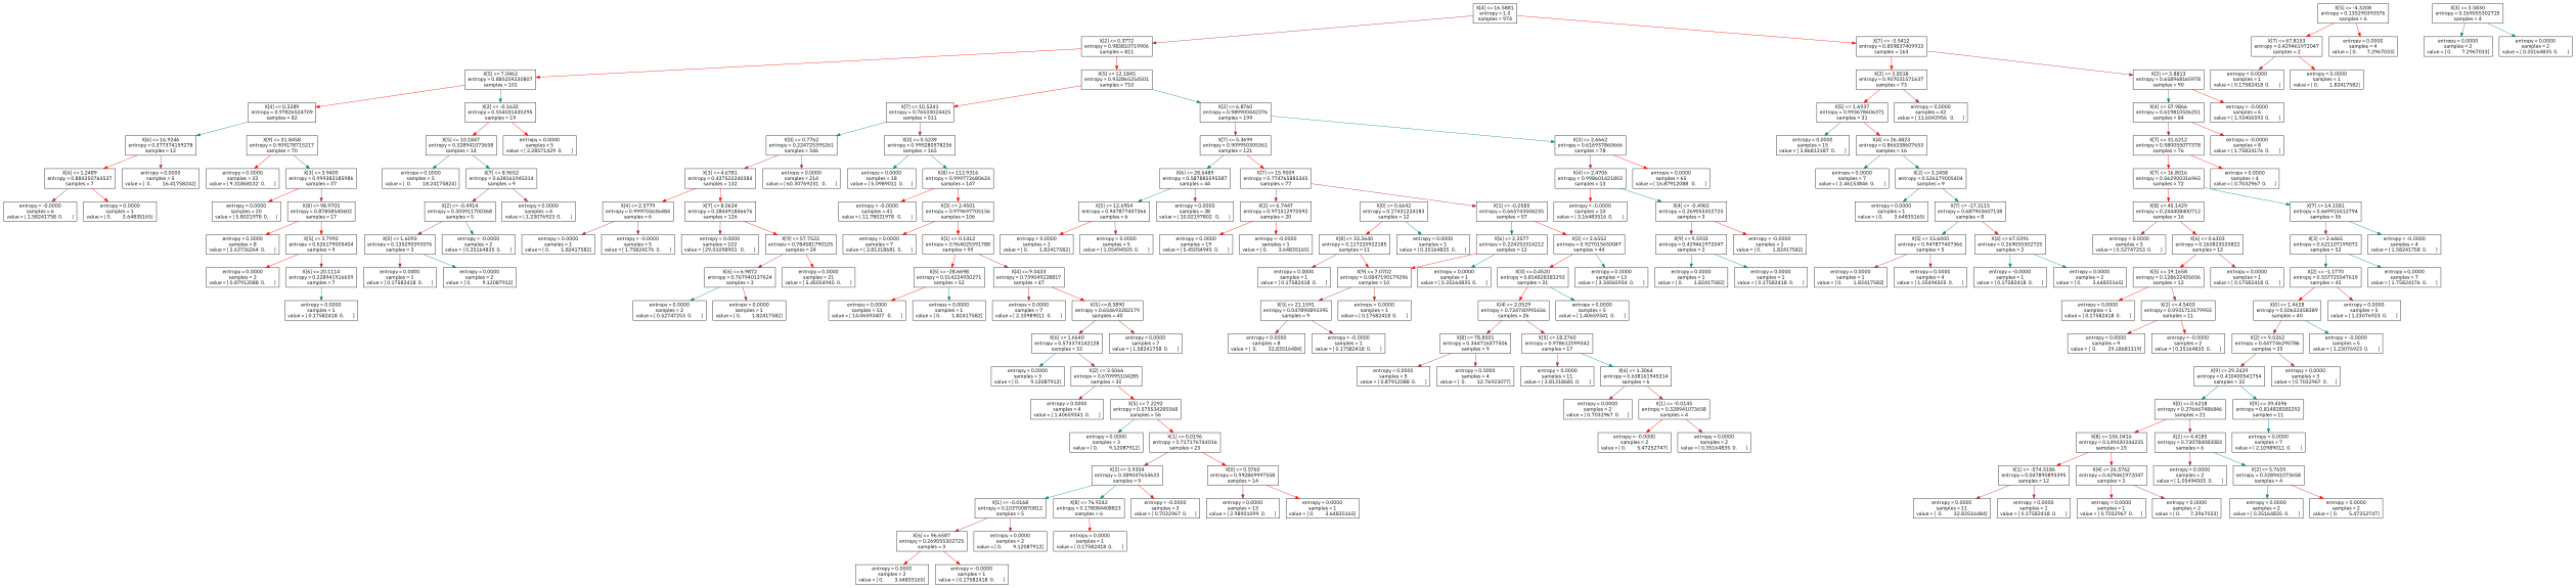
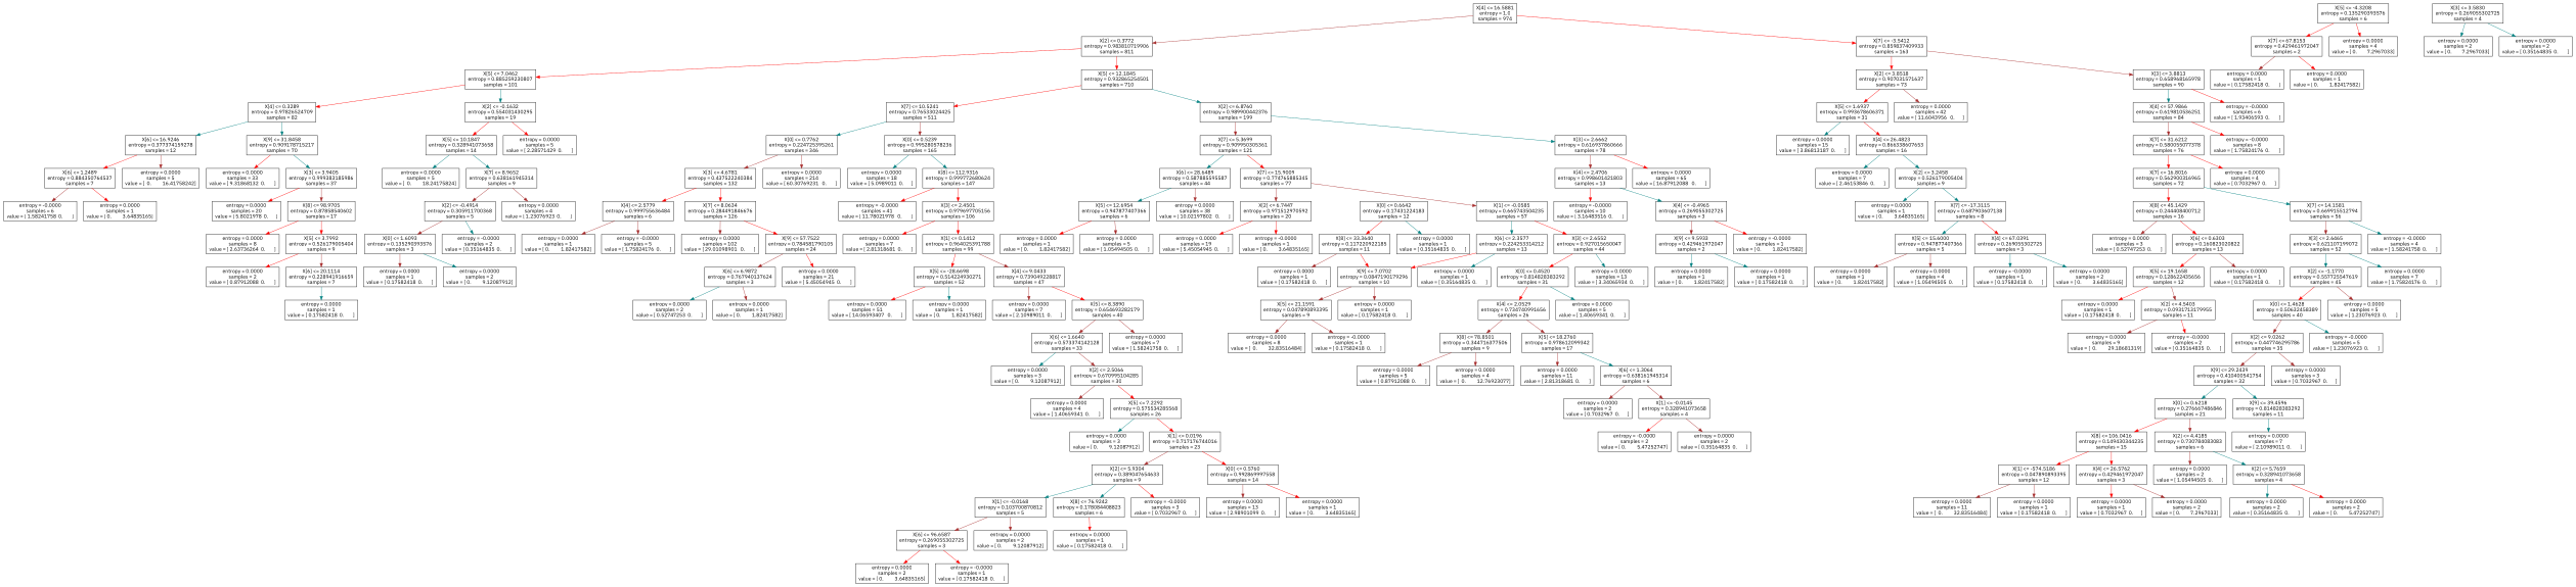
  digraph {
    fontname="IBM Plex Sans"
    node [fontname="IBM Plex Sans" shape=box]
    edge [color=red fontname="IBM Plex Sans"]
    n1 [label="X[4] <= 16.5881\nentropy = 1.0\nsamples = 974"]
    n2 [label="X[2] <= 0.3772\nentropy = 0.983810719906\nsamples = 811"]
    n3 [label="X[7] <= -3.5412\nentropy = 0.859837409933\nsamples = 163"]
    n4 [label="X[5] <= 7.0462\nentropy = 0.885259230807\nsamples = 101"]
    n5 [label="X[5] <= 12.1845\nentropy = 0.932865254501\nsamples = 710"]
    n6 [label="X[2] <= 3.8518\nentropy = 0.907031571637\nsamples = 73"]
    n7 [label="X[3] <= 3.8813\nentropy = 0.658968165978\nsamples = 90"]
    n8 [label="X[4] <= 0.3289\nentropy = 0.97826524709\nsamples = 82"]
    n9 [label="X[2] <= -0.1632\nentropy = 0.554031430295\nsamples = 19"]
    n10 [label="X[7] <= 10.5241\nentropy = 0.76533024425\nsamples = 511"]
    n11 [label="X[2] <= 6.8760\nentropy = 0.989900442376\nsamples = 199"]
    n12 [label="X[6] <= 16.9246\nentropy = 0.377374159278\nsamples = 12"]
    n13 [label="X[9] <= 31.8458\nentropy = 0.909178715217\nsamples = 70"]
    n14 [label="X[5] <= 10.1847\nentropy = 0.328941073658\nsamples = 14"]
    n15 [label="entropy = 0.0000\nsamples = 5\nvalue = [ 2.28571429  0.        ]"]
    n16 [label="X[6] <= 1.2489\nentropy = 0.884350764537\nsamples = 7"]
    n17 [label="entropy = 0.0000\nsamples = 5\nvalue = [  0.          16.41758242]"]
    n18 [label="entropy = 0.0000\nsamples = 33\nvalue = [ 9.31868132  0.        ]"]
    n19 [label="X[3] <= 3.9405\nentropy = 0.999383185986\nsamples = 37"]
    n20 [label="entropy = 0.0000\nsamples = 1\nvalue = [ 0.          3.64835165]"]
    n21 [label="entropy = -0.0000\nsamples = 6\nvalue = [ 1.58241758  0.        ]"]
    n22 [label="X[8] <= 98.9705\nentropy = 0.87858540602\nsamples = 17"]
    n23 [label="entropy = 0.0000\nsamples = 20\nvalue = [ 5.8021978  0.       ]"]
    n24 [label="entropy = 0.0000\nsamples = 8\nvalue = [ 2.63736264  0.        ]"]
    n25 [label="X[5] <= 3.7992\nentropy = 0.526179005404\nsamples = 9"]
    n26 [label="X[6] <= 20.1114\nentropy = 0.228941916659\nsamples = 7"]
    n27 [label="entropy = 0.0000\nsamples = 2\nvalue = [ 0.87912088  0.        ]"]
    n28 [label="entropy = 0.0000\nsamples = 1\nvalue = [ 0.17582418  0.        ]"]
    n29 [label="X[5] <= -4.3208\nentropy = 0.135290393576\nsamples = 6"]
    n30 [label="X[7] <= 67.8153\nentropy = 0.429461972047\nsamples = 2"]
    n31 [label="entropy = 0.0000\nsamples = 4\nvalue = [ 0.         7.2967033]"]
    n32 [label="entropy = 0.0000\nsamples = 1\nvalue = [ 0.17582418  0.        ]"]
    n33 [label="entropy = 0.0000\nsamples = 1\nvalue = [ 0.          1.82417582]"]
    n34 [label="entropy = 0.0000\nsamples = 5\nvalue = [  0.          18.24175824]"]
    n35 [label="X[7] <= 8.9652\nentropy = 0.638161945314\nsamples = 9"]
    n36 [label="entropy = 0.0000\nsamples = 4\nvalue = [ 1.23076923  0.        ]"]
    n37 [label="X[2] <= -0.4914\nentropy = 0.305911700368\nsamples = 5"]
    n38 [label="X[0] <= 1.6093\nentropy = 0.135290393576\nsamples = 3"]
    n39 [label="entropy = -0.0000\nsamples = 2\nvalue = [ 0.35164835  0.        ]"]
    n40 [label="entropy = 0.0000\nsamples = 2\nvalue = [ 0.          9.12087912]"]
    n41 [label="entropy = 0.0000\nsamples = 1\nvalue = [ 0.17582418  0.        ]"]
    n42 [label="X[0] <= 0.7762\nentropy = 0.224725395261\nsamples = 346"]
    n43 [label="X[0] <= 0.5239\nentropy = 0.995280578236\nsamples = 165"]
    n44 [label="X[7] <= 5.3699\nentropy = 0.909950305361\nsamples = 121"]
    n45 [label="X[3] <= 2.6662\nentropy = 0.616937860666\nsamples = 78"]
    n46 [label="X[3] <= 4.6781\nentropy = 0.437522240384\nsamples = 132"]
    n47 [label="entropy = 0.0000\nsamples = 214\nvalue = [ 60.30769231   0.        ]"]
    n48 [label="entropy = 0.0000\nsamples = 18\nvalue = [ 5.0989011  0.       ]"]
    n49 [label="X[8] <= 112.9316\nentropy = 0.999772680624\nsamples = 147"]
    n50 [label="X[7] <= 8.0634\nentropy = 0.284491846676\nsamples = 126"]
    n51 [label="X[4] <= 2.5779\nentropy = 0.999755636484\nsamples = 6"]
    n52 [label="entropy = 0.0000\nsamples = 102\nvalue = [ 29.01098901   0.        ]"]
    n53 [label="X[9] <= 57.7522\nentropy = 0.784581790105\nsamples = 24"]
    n54 [label="entropy = 0.0000\nsamples = 1\nvalue = [ 0.          1.82417582]"]
    n55 [label="entropy = -0.0000\nsamples = 5\nvalue = [ 1.75824176  0.        ]"]
    n56 [label="entropy = 0.0000\nsamples = 21\nvalue = [ 5.45054945  0.        ]"]
    n57 [label="X[6] <= 6.9872\nentropy = 0.767940137624\nsamples = 3"]
    n58 [label="entropy = 0.0000\nsamples = 1\nvalue = [ 0.          1.82417582]"]
    n59 [label="entropy = 0.0000\nsamples = 2\nvalue = [ 0.52747253  0.        ]"]
    n60 [label="X[3] <= 2.4501\nentropy = 0.979697705156\nsamples = 106"]
    n61 [label="entropy = -0.0000\nsamples = 41\nvalue = [ 11.78021978   0.        ]"]
    n62 [label="entropy = 0.0000\nsamples = 7\nvalue = [ 2.81318681  0.        ]"]
    n63 [label="X[1] <= 0.1412\nentropy = 0.964025391788\nsamples = 99"]
    n64 [label="X[4] <= 9.0433\nentropy = 0.739049228817\nsamples = 47"]
    n65 [label="X[5] <= -28.6698\nentropy = 0.514224930271\nsamples = 52"]
    n66 [label="X[5] <= 8.3890\nentropy = 0.654693282179\nsamples = 40"]
    n67 [label="entropy = 0.0000\nsamples = 7\nvalue = [ 2.10989011  0.        ]"]
    n68 [label="entropy = 0.0000\nsamples = 1\nvalue = [ 0.          1.82417582]"]
    n69 [label="entropy = 0.0000\nsamples = 51\nvalue = [ 14.06593407   0.        ]"]
    n70 [label="X[6] <= 1.6640\nentropy = 0.573374142128\nsamples = 33"]
    n71 [label="entropy = 0.0000\nsamples = 7\nvalue = [ 1.58241758  0.        ]"]
    n72 [label="entropy = 0.0000\nsamples = 3\nvalue = [ 0.          9.12087912]"]
    n73 [label="X[2] <= 2.5066\nentropy = 0.670995104285\nsamples = 30"]
    n74 [label="entropy = 0.0000\nsamples = 4\nvalue = [ 1.40659341  0.        ]"]
-   n75 [label="X[5] <= 7.2292\nentropy = 0.575534285568\nsamples = 56"]
+   n75 [label="X[5] <= 7.2292\nentropy = 0.575534285568\nsamples = 26"]
    n76 [label="X[1] <= 0.0196\nentropy = 0.717176744016\nsamples = 23"]
    n77 [label="entropy = 0.0000\nsamples = 3\nvalue = [ 0.          9.12087912]"]
    n78 [label="X[2] <= 5.9304\nentropy = 0.389047654633\nsamples = 9"]
    n79 [label="X[0] <= 0.5760\nentropy = 0.992869997558\nsamples = 14"]
    n80 [label="X[8] <= 76.9242\nentropy = 0.178084408823\nsamples = 6"]
    n81 [label="entropy = -0.0000\nsamples = 3\nvalue = [ 0.7032967  0.       ]"]
    n82 [label="X[1] <= -0.0168\nentropy = 0.103700870812\nsamples = 5"]
    n83 [label="entropy = 0.0000\nsamples = 1\nvalue = [ 0.          3.64835165]"]
    n84 [label="entropy = 0.0000\nsamples = 13\nvalue = [ 2.98901099  0.        ]"]
    n85 [label="entropy = 0.0000\nsamples = 1\nvalue = [ 0.17582418  0.        ]"]
    n86 [label="X[6] <= 96.6587\nentropy = 0.269055302725\nsamples = 3"]
    n87 [label="entropy = 0.0000\nsamples = 2\nvalue = [ 0.          9.12087912]"]
    n88 [label="entropy = 0.0000\nsamples = 2\nvalue = [ 0.          3.64835165]"]
    n89 [label="entropy = -0.0000\nsamples = 1\nvalue = [ 0.17582418  0.        ]"]
    n90 [label="X[6] <= 28.6489\nentropy = 0.587885595587\nsamples = 44"]
    n91 [label="X[7] <= 15.9009\nentropy = 0.774765885345\nsamples = 77"]
    n92 [label="X[4] <= 2.4706\nentropy = 0.998601421803\nsamples = 13"]
    n93 [label="entropy = 0.0000\nsamples = 65\nvalue = [ 16.87912088   0.        ]"]
    n94 [label="entropy = 0.0000\nsamples = 38\nvalue = [ 10.02197802   0.        ]"]
    n95 [label="X[5] <= 12.6954\nentropy = 0.947877407366\nsamples = 6"]
    n96 [label="X[1] <= -0.0585\nentropy = 0.665743504235\nsamples = 57"]
    n97 [label="X[2] <= 6.7447\nentropy = 0.971512970592\nsamples = 20"]
    n98 [label="entropy = 0.0000\nsamples = 1\nvalue = [ 0.          1.82417582]"]
    n99 [label="entropy = 0.0000\nsamples = 5\nvalue = [ 1.05494505  0.        ]"]
    n100 [label="X[6] <= 2.3577\nentropy = 0.224253314212\nsamples = 13"]
    n101 [label="X[3] <= 2.6552\nentropy = 0.927015650047\nsamples = 44"]
    n102 [label="entropy = 0.0000\nsamples = 19\nvalue = [ 5.45054945  0.        ]"]
    n103 [label="entropy = -0.0000\nsamples = 1\nvalue = [ 0.          3.64835165]"]
    n104 [label="entropy = 0.0000\nsamples = 1\nvalue = [ 0.35164835  0.        ]"]
    n105 [label="X[9] <= 7.0702\nentropy = 0.0847190179296\nsamples = 10"]
    n106 [label="entropy = 0.0000\nsamples = 13\nvalue = [ 3.34065934  0.        ]"]
    n107 [label="X[0] <= 0.4520\nentropy = 0.814828383292\nsamples = 31"]
    n108 [label="X[0] <= 0.6642\nentropy = 0.17431224183\nsamples = 12"]
    n109 [label="entropy = 0.0000\nsamples = 1\nvalue = [ 0.35164835  0.        ]"]
    n110 [label="X[8] <= 33.3640\nentropy = 0.117220922185\nsamples = 11"]
    n111 [label="entropy = 0.0000\nsamples = 1\nvalue = [ 0.17582418  0.        ]"]
    n112 [label="entropy = 0.0000\nsamples = 1\nvalue = [ 0.17582418  0.        ]"]
    n113 [label="X[5] <= 21.1591\nentropy = 0.047890893395\nsamples = 9"]
    n114 [label="entropy = 0.0000\nsamples = 8\nvalue = [  0.          32.83516484]"]
    n115 [label="entropy = -0.0000\nsamples = 1\nvalue = [ 0.17582418  0.        ]"]
    n116 [label="entropy = 0.0000\nsamples = 5\nvalue = [ 1.40659341  0.        ]"]
    n117 [label="X[4] <= 2.0529\nentropy = 0.734740991656\nsamples = 26"]
    n118 [label="X[8] <= 78.8501\nentropy = 0.344716377506\nsamples = 9"]
    n119 [label="X[5] <= 18.2760\nentropy = 0.978612099342\nsamples = 17"]
    n120 [label="entropy = 0.0000\nsamples = 5\nvalue = [ 0.87912088  0.        ]"]
    n121 [label="entropy = 0.0000\nsamples = 4\nvalue = [  0.          12.76923077]"]
    n122 [label="entropy = 0.0000\nsamples = 11\nvalue = [ 2.81318681  0.        ]"]
    n123 [label="X[6] <= 1.3064\nentropy = 0.638161945314\nsamples = 6"]
    n124 [label="entropy = 0.0000\nsamples = 2\nvalue = [ 0.7032967  0.       ]"]
    n125 [label="X[1] <= -0.0145\nentropy = 0.328941073658\nsamples = 4"]
    n126 [label="entropy = 0.0000\nsamples = 2\nvalue = [ 0.35164835  0.        ]"]
    n127 [label="entropy = -0.0000\nsamples = 2\nvalue = [ 0.          5.47252747]"]
    n128 [label="X[4] <= -0.4965\nentropy = 0.269055302725\nsamples = 3"]
    n129 [label="entropy = -0.0000\nsamples = 10\nvalue = [ 3.16483516  0.        ]"]
    n130 [label="X[9] <= 9.5933\nentropy = 0.429461972047\nsamples = 2"]
    n131 [label="entropy = -0.0000\nsamples = 1\nvalue = [ 0.          1.82417582]"]
    n132 [label="entropy = 0.0000\nsamples = 1\nvalue = [ 0.17582418  0.        ]"]
    n133 [label="entropy = 0.0000\nsamples = 1\nvalue = [ 0.          1.82417582]"]
    n134 [label="X[5] <= 1.6937\nentropy = 0.993678606371\nsamples = 31"]
    n135 [label="entropy = 0.0000\nsamples = 42\nvalue = [ 11.6043956   0.       ]"]
    n136 [label="X[4] <= 57.9866\nentropy = 0.619810536251\nsamples = 84"]
    n137 [label="entropy = -0.0000\nsamples = 6\nvalue = [ 1.93406593  0.        ]"]
    n138 [label="entropy = 0.0000\nsamples = 15\nvalue = [ 3.86813187  0.        ]"]
    n139 [label="X[4] <= 26.4823\nentropy = 0.866338607653\nsamples = 16"]
    n140 [label="entropy = 0.0000\nsamples = 7\nvalue = [ 2.46153846  0.        ]"]
    n141 [label="X[2] <= 3.2458\nentropy = 0.526179005404\nsamples = 9"]
    n142 [label="X[7] <= -17.3115\nentropy = 0.687903607138\nsamples = 8"]
    n143 [label="entropy = 0.0000\nsamples = 1\nvalue = [ 0.          3.64835165]"]
    n144 [label="X[5] <= 15.6000\nentropy = 0.947877407366\nsamples = 5"]
    n145 [label="X[4] <= 67.0391\nentropy = 0.269055302725\nsamples = 3"]
    n146 [label="entropy = 0.0000\nsamples = 4\nvalue = [ 1.05494505  0.        ]"]
    n147 [label="entropy = 0.0000\nsamples = 1\nvalue = [ 0.          1.82417582]"]
    n148 [label="entropy = 0.0000\nsamples = 2\nvalue = [ 0.          3.64835165]"]
    n149 [label="entropy = -0.0000\nsamples = 1\nvalue = [ 0.17582418  0.        ]"]
    n150 [label="X[7] <= 31.6212\nentropy = 0.580055077378\nsamples = 76"]
    n151 [label="entropy = -0.0000\nsamples = 8\nvalue = [ 1.75824176  0.        ]"]
    n152 [label="X[7] <= 16.8016\nentropy = 0.562900316965\nsamples = 72"]
    n153 [label="entropy = 0.0000\nsamples = 4\nvalue = [ 0.7032967  0.       ]"]
    n154 [label="X[7] <= 14.1581\nentropy = 0.669915512794\nsamples = 56"]
    n155 [label="X[8] <= 45.1429\nentropy = 0.244408400712\nsamples = 16"]
    n156 [label="X[3] <= 2.6465\nentropy = 0.621107199072\nsamples = 52"]
    n157 [label="entropy = -0.0000\nsamples = 4\nvalue = [ 1.58241758  0.        ]"]
    n158 [label="entropy = 0.0000\nsamples = 3\nvalue = [ 0.52747253  0.        ]"]
    n159 [label="X[6] <= 0.6303\nentropy = 0.160823020822\nsamples = 13"]
    n160 [label="entropy = 0.0000\nsamples = 7\nvalue = [ 1.75824176  0.        ]"]
    n161 [label="X[2] <= -1.1770\nentropy = 0.557725547619\nsamples = 45"]
    n162 [label="entropy = 0.0000\nsamples = 5\nvalue = [ 1.23076923  0.        ]"]
    n163 [label="X[0] <= 1.4628\nentropy = 0.50632458389\nsamples = 40"]
    n164 [label="X[2] <= 9.0262\nentropy = 0.447746295786\nsamples = 35"]
    n165 [label="entropy = -0.0000\nsamples = 5\nvalue = [ 1.23076923  0.        ]"]
    n166 [label="X[9] <= 29.2439\nentropy = 0.410400541754\nsamples = 32"]
    n167 [label="entropy = 0.0000\nsamples = 3\nvalue = [ 0.7032967  0.       ]"]
    n168 [label="X[0] <= 0.6218\nentropy = 0.276667486846\nsamples = 21"]
    n169 [label="X[9] <= 39.4596\nentropy = 0.814828383292\nsamples = 11"]
    n170 [label="X[2] <= 4.4185\nentropy = 0.730784083083\nsamples = 6"]
    n171 [label="X[8] <= 106.0416\nentropy = 0.149430344235\nsamples = 15"]
    n172 [label="entropy = 0.0000\nsamples = 7\nvalue = [ 2.10989011  0.        ]"]
    n173 [label="entropy = 0.0000\nsamples = 2\nvalue = [ 1.05494505  0.        ]"]
    n174 [label="X[2] <= 5.7659\nentropy = 0.328941073658\nsamples = 4"]
    n175 [label="X[1] <= -574.5186\nentropy = 0.047890893395\nsamples = 12"]
    n176 [label="X[4] <= 26.5762\nentropy = 0.429461972047\nsamples = 3"]
    n177 [label="entropy = 0.0000\nsamples = 2\nvalue = [ 0.          5.47252747]"]
    n178 [label="entropy = 0.0000\nsamples = 2\nvalue = [ 0.35164835  0.        ]"]
    n179 [label="entropy = 0.0000\nsamples = 1\nvalue = [ 0.17582418  0.        ]"]
    n180 [label="entropy = 0.0000\nsamples = 11\nvalue = [  0.          32.83516484]"]
    n181 [label="entropy = 0.0000\nsamples = 2\nvalue = [ 0.         7.2967033]"]
    n182 [label="entropy = 0.0000\nsamples = 1\nvalue = [ 0.7032967  0.       ]"]
    n183 [label="X[3] <= 3.5830\nentropy = 0.269055302725\nsamples = 4"]
    n184 [label="entropy = 0.0000\nsamples = 2\nvalue = [ 0.         7.2967033]"]
    n185 [label="entropy = 0.0000\nsamples = 2\nvalue = [ 0.35164835  0.        ]"]
    n186 [label="entropy = 0.0000\nsamples = 1\nvalue = [ 0.17582418  0.        ]"]
    n187 [label="X[5] <= 19.1658\nentropy = 0.128622435656\nsamples = 12"]
    n188 [label="X[2] <= 4.5403\nentropy = 0.0931713179955\nsamples = 11"]
    n189 [label="entropy = 0.0000\nsamples = 1\nvalue = [ 0.17582418  0.        ]"]
    n190 [label="entropy = 0.0000\nsamples = 9\nvalue = [  0.          29.18681319]"]
    n191 [label="entropy = -0.0000\nsamples = 2\nvalue = [ 0.35164835  0.        ]"]
    n1 -> n2 [color=brown]
    n1 -> n3
    n2 -> n4
    n2 -> n5
    n3 -> n6
    n3 -> n7 [color=brown]
    n4 -> n8
    n4 -> n9 [color=teal]
    n5 -> n10
    n5 -> n11 [color=teal]
    n6 -> n134
    n6 -> n135 [color=brown]
    n7 -> n136 [color=teal]
    n7 -> n137
    n8 -> n12 [color=teal]
+   n8 -> n13 [color=teal]
    n9 -> n14
    n9 -> n15
    n10 -> n42 [color=teal]
    n10 -> n43 [color=brown]
    n11 -> n44 [color=brown]
    n11 -> n45 [color=teal]
    n12 -> n16
    n12 -> n17 [color=brown]
    n13 -> n18
    n13 -> n19 [color=teal]
    n14 -> n34 [color=teal]
    n14 -> n35 [color=teal]
    n16 -> n20
    n16 -> n21 [color=brown]
    n19 -> n22 [color=brown]
    n19 -> n23
    n22 -> n24
    n22 -> n25
    n25 -> n26 [color=brown]
    n25 -> n27
    n26 -> n28 [color=teal]
    n29 -> n30
    n29 -> n31
    n30 -> n32 [color=brown]
    n30 -> n33
    n35 -> n36 [color=brown]
    n35 -> n37 [color=brown]
    n37 -> n38 [color=brown]
    n37 -> n39 [color=teal]
    n38 -> n40 [color=teal]
    n38 -> n41 [color=brown]
    n42 -> n46 [color=brown]
    n42 -> n47 [color=brown]
    n43 -> n48 [color=teal]
    n43 -> n49 [color=teal]
    n44 -> n90 [color=teal]
    n44 -> n91
    n45 -> n92 [color=brown]
    n45 -> n93
    n46 -> n50
    n46 -> n51
    n49 -> n60
    n49 -> n61
    n50 -> n52 [color=brown]
    n50 -> n53
    n51 -> n54 [color=brown]
    n51 -> n55 [color=brown]
    n53 -> n56
    n53 -> n57 [color=brown]
    n57 -> n58 [color=brown]
    n57 -> n59 [color=teal]
    n60 -> n62
    n60 -> n63
    n63 -> n64 [color=brown]
    n63 -> n65
    n64 -> n66
    n64 -> n67 [color=brown]
    n65 -> n68 [color=teal]
    n65 -> n69
    n66 -> n70 [color=brown]
    n66 -> n71 [color=brown]
    n70 -> n72 [color=teal]
    n70 -> n73 [color=brown]
    n73 -> n74 [color=brown]
    n73 -> n75
    n75 -> n76
    n75 -> n77 [color=teal]
    n76 -> n78 [color=brown]
    n76 -> n79
    n78 -> n80 [color=teal]
    n78 -> n81
    n78 -> n82 [color=teal]
    n79 -> n83
    n79 -> n84 [color=brown]
    n80 -> n85
    n82 -> n86 [color=brown]
    n82 -> n87 [color=brown]
    n86 -> n88
    n86 -> n89
    n90 -> n94 [color=brown]
    n90 -> n95 [color=teal]
    n91 -> n96 [color=brown]
    n91 -> n97 [color=brown]
    n92 -> n128 [color=teal]
    n92 -> n129
    n95 -> n98
    n95 -> n99 [color=brown]
    n96 -> n100 [color=teal]
    n96 -> n101
    n97 -> n102
    n97 -> n103
    n100 -> n104 [color=teal]
    n100 -> n105
    n101 -> n106 [color=teal]
    n101 -> n107
    n105 -> n112 [color=brown]
    n105 -> n113 [color=brown]
    n107 -> n116 [color=teal]
    n107 -> n117
    n108 -> n109 [color=teal]
    n108 -> n110
    n110 -> n105
    n110 -> n111 [color=brown]
    n113 -> n114 [color=brown]
    n113 -> n115 [color=brown]
    n117 -> n118 [color=brown]
    n117 -> n119 [color=brown]
    n118 -> n120 [color=brown]
    n118 -> n121 [color=brown]
    n119 -> n122 [color=brown]
    n119 -> n123 [color=teal]
    n123 -> n124 [color=brown]
    n123 -> n125 [color=brown]
    n125 -> n126 [color=brown]
    n125 -> n127
    n128 -> n130 [color=brown]
    n128 -> n131
    n130 -> n132 [color=teal]
    n130 -> n133 [color=teal]
    n134 -> n138 [color=teal]
    n134 -> n139
    n136 -> n150 [color=brown]
    n136 -> n151
    n139 -> n140 [color=teal]
    n139 -> n141 [color=teal]
    n141 -> n142 [color=teal]
    n141 -> n143 [color=teal]
    n142 -> n144 [color=teal]
    n142 -> n145
    n144 -> n146 [color=brown]
    n144 -> n147 [color=brown]
    n145 -> n148 [color=teal]
    n145 -> n149 [color=teal]
    n150 -> n152
    n150 -> n153
    n152 -> n154 [color=teal]
    n152 -> n155
    n154 -> n156 [color=brown]
    n154 -> n157 [color=teal]
    n155 -> n158 [color=brown]
    n155 -> n159
    n156 -> n160 [color=teal]
    n156 -> n161 [color=teal]
    n159 -> n186 [color=brown]
    n159 -> n187
    n161 -> n162 [color=brown]
    n161 -> n163
    n163 -> n164 [color=brown]
    n163 -> n165 [color=teal]
    n164 -> n166 [color=brown]
    n164 -> n167 [color=brown]
    n166 -> n168 [color=teal]
    n166 -> n169 [color=teal]
    n168 -> n170 [color=brown]
    n168 -> n171
    n169 -> n172 [color=teal]
    n170 -> n173 [color=brown]
    n170 -> n174 [color=teal]
    n171 -> n175
    n171 -> n176
    n174 -> n177
    n174 -> n178 [color=teal]
    n175 -> n179 [color=brown]
    n175 -> n180 [color=brown]
    n176 -> n181 [color=brown]
    n176 -> n182
    n183 -> n184 [color=teal]
    n183 -> n185 [color=teal]
    n187 -> n188 [color=brown]
    n187 -> n189
    n188 -> n190 [color=brown]
    n188 -> n191
  }
